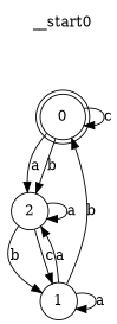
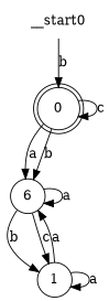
  digraph {
    rankdir=TB
    node [shape=circle color=black fillcolor=white style=filled]
    __start0 [shape=none color="" fillcolor="" style=""]
    n2 [label=0 shape=doublecircle style="rounded,filled"]
-   n3 [label=2]
+   n3 [label=6]
    n4 [label=1]
    n2 -> n2 [label=c]
    n2 -> n3 [label=a]
    n2 -> n3 [label=b]
    n3 -> n3 [label=a]
    n3 -> n4 [label=b]
    n3 -> n4 [label=c]
-   n4 -> n2 [label=b]
+   __start0 -> n2 [label=b]
    n4 -> n3 [label=a]
    n4 -> n4 [label=a]
  }
